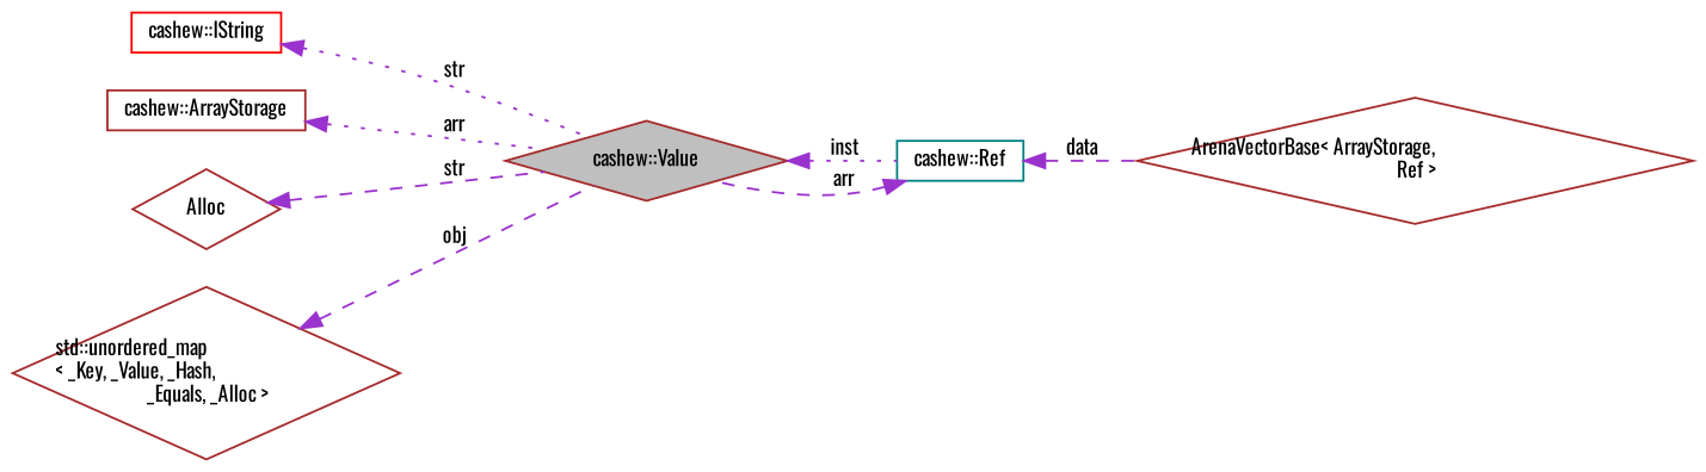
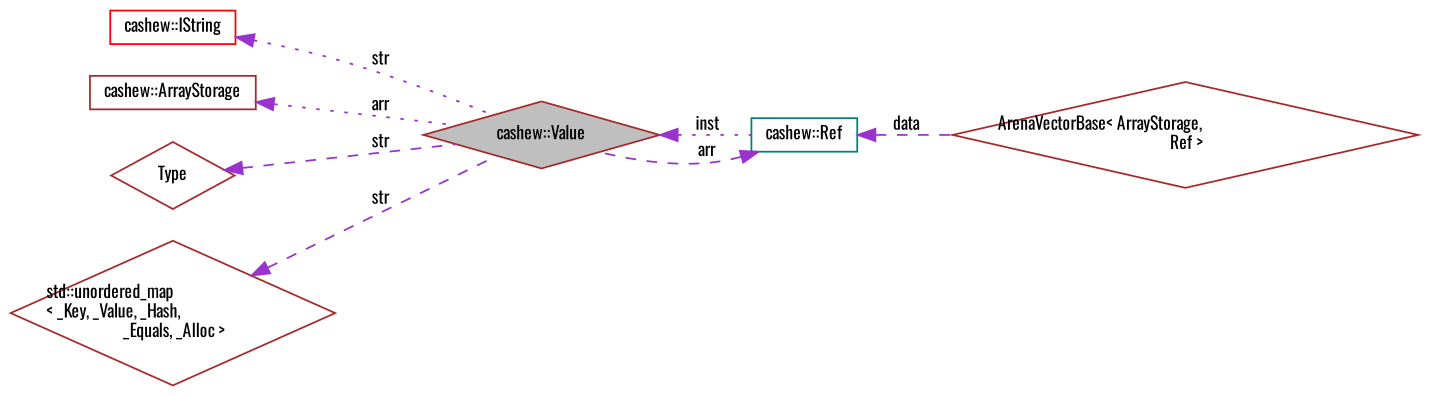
  digraph {
    fontname=Oswald
    rankdir=LR
    node [color=brown fillcolor=white fontname=Oswald fontsize=10 shape=diamond style=filled]
    edge [color=darkorchid3 dir=back fontname=Oswald fontsize=10 labelfontname=Helvetica labelfontsize=10 style=dashed]
    n1 [fillcolor=grey75 fontcolor=black height=0.2 label="cashew::Value" width=0.4]
    n2 [color=teal height=0.2 label="cashew::Ref" shape=box width=0.4]
    n3 [height=0.2 label="ArenaVectorBase\< ArrayStorage,\l Ref \>" width=0.4]
    n4 [color=red height=0.2 label="cashew::IString" shape=box width=0.4]
    n5 [height=0.2 label="cashew::ArrayStorage" shape=box width=0.4]
-   n6 [height=0.2 label=Alloc width=0.4]
+   n6 [height=0.2 label=Type width=0.4]
    n7 [height=0.2 label="std::unordered_map\l\< _Key, _Value, _Hash,\l _Equals, _Alloc \>" width=0.4]
    n1 -> n2 [label=" inst" style=dotted]
    n2 -> n1 [label=" arr"]
    n2 -> n3 [label=" data"]
    n4 -> n1 [label=" str" style=dotted]
    n5 -> n1 [label=" arr" style=dotted]
    n6 -> n1 [label=" str"]
-   n7 -> n1 [label=" obj"]
+   n7 -> n1 [label=" str"]
  }
